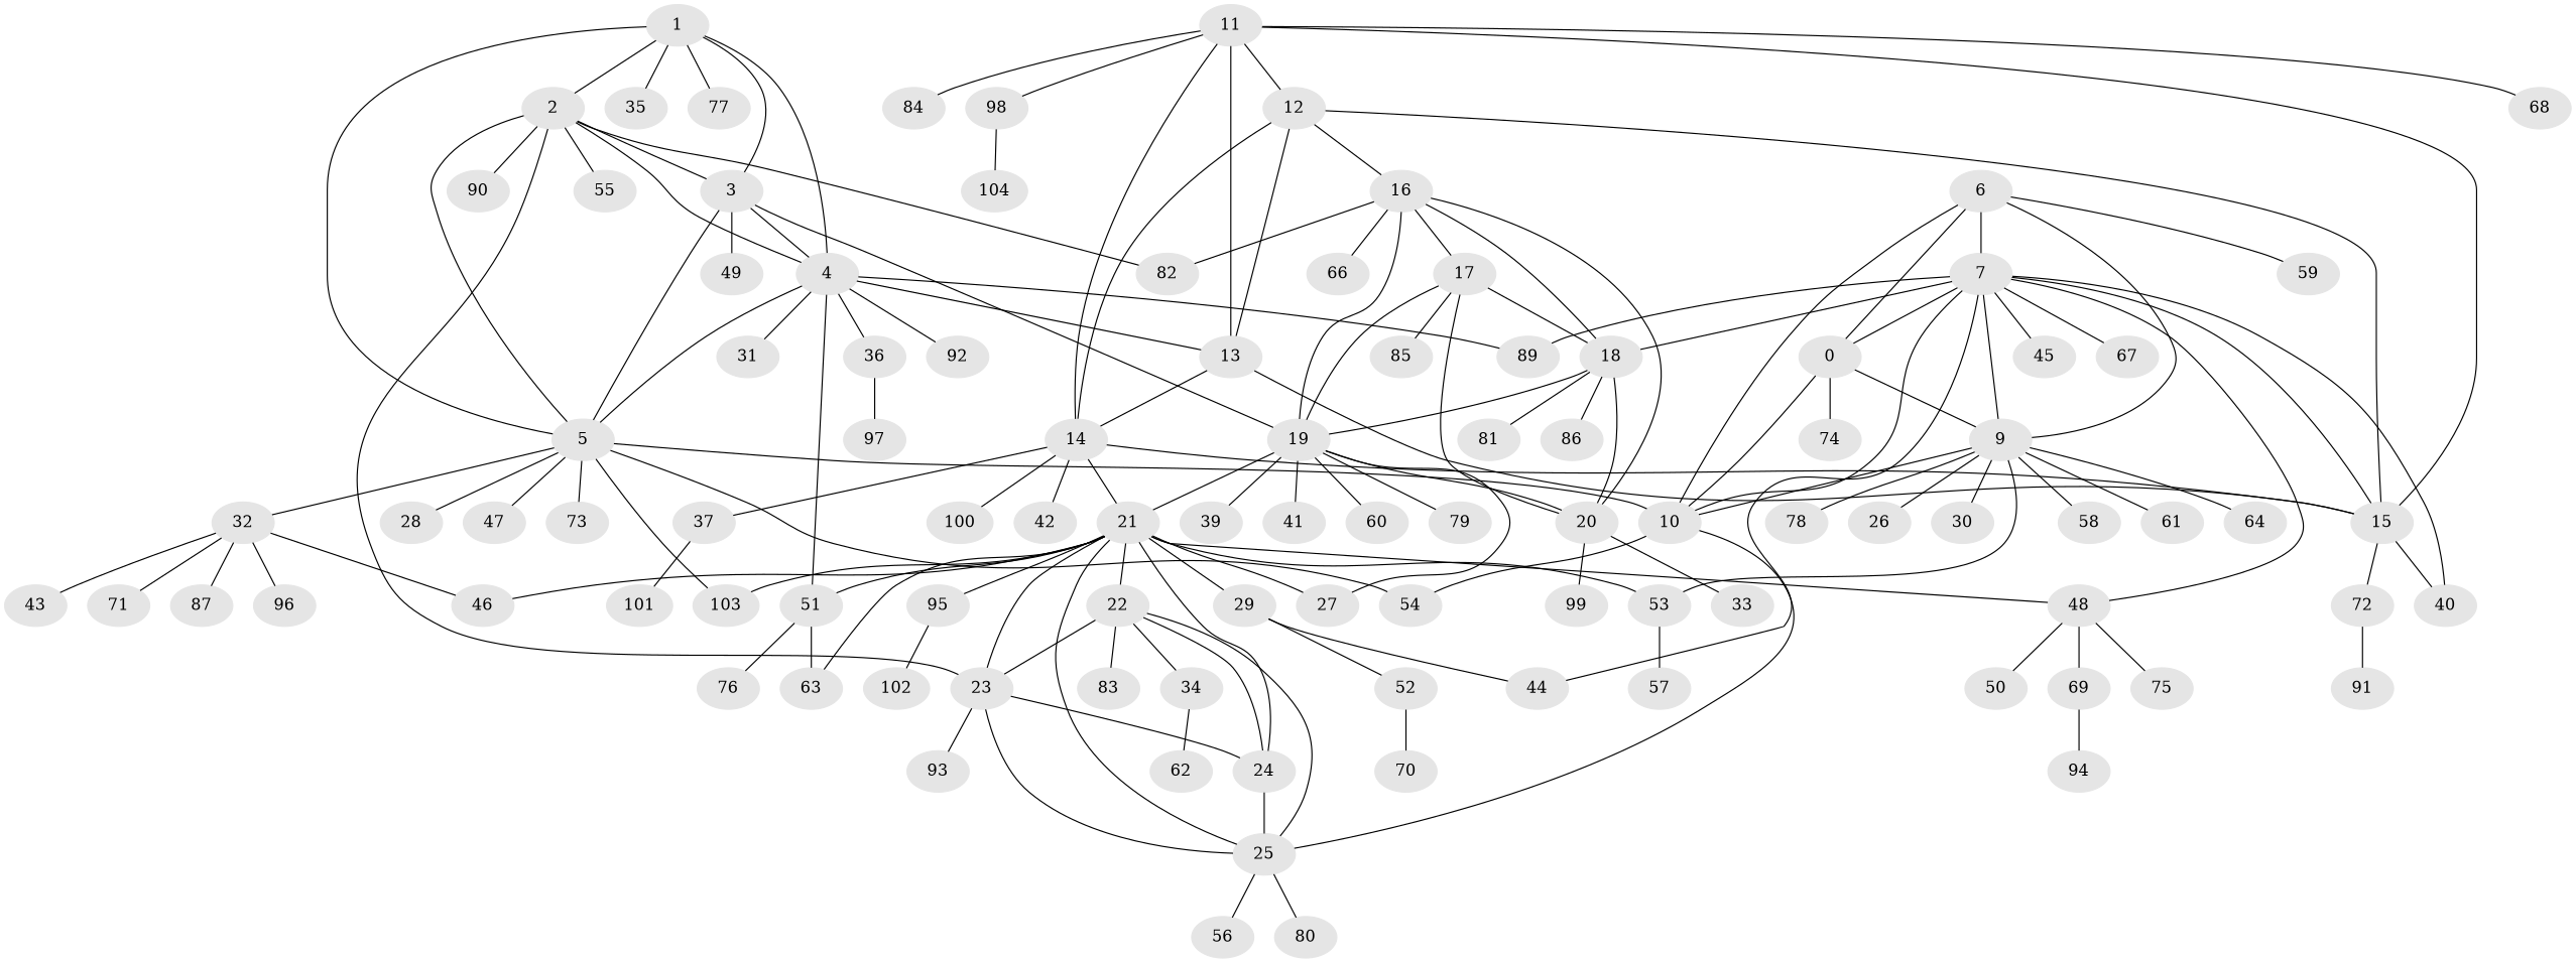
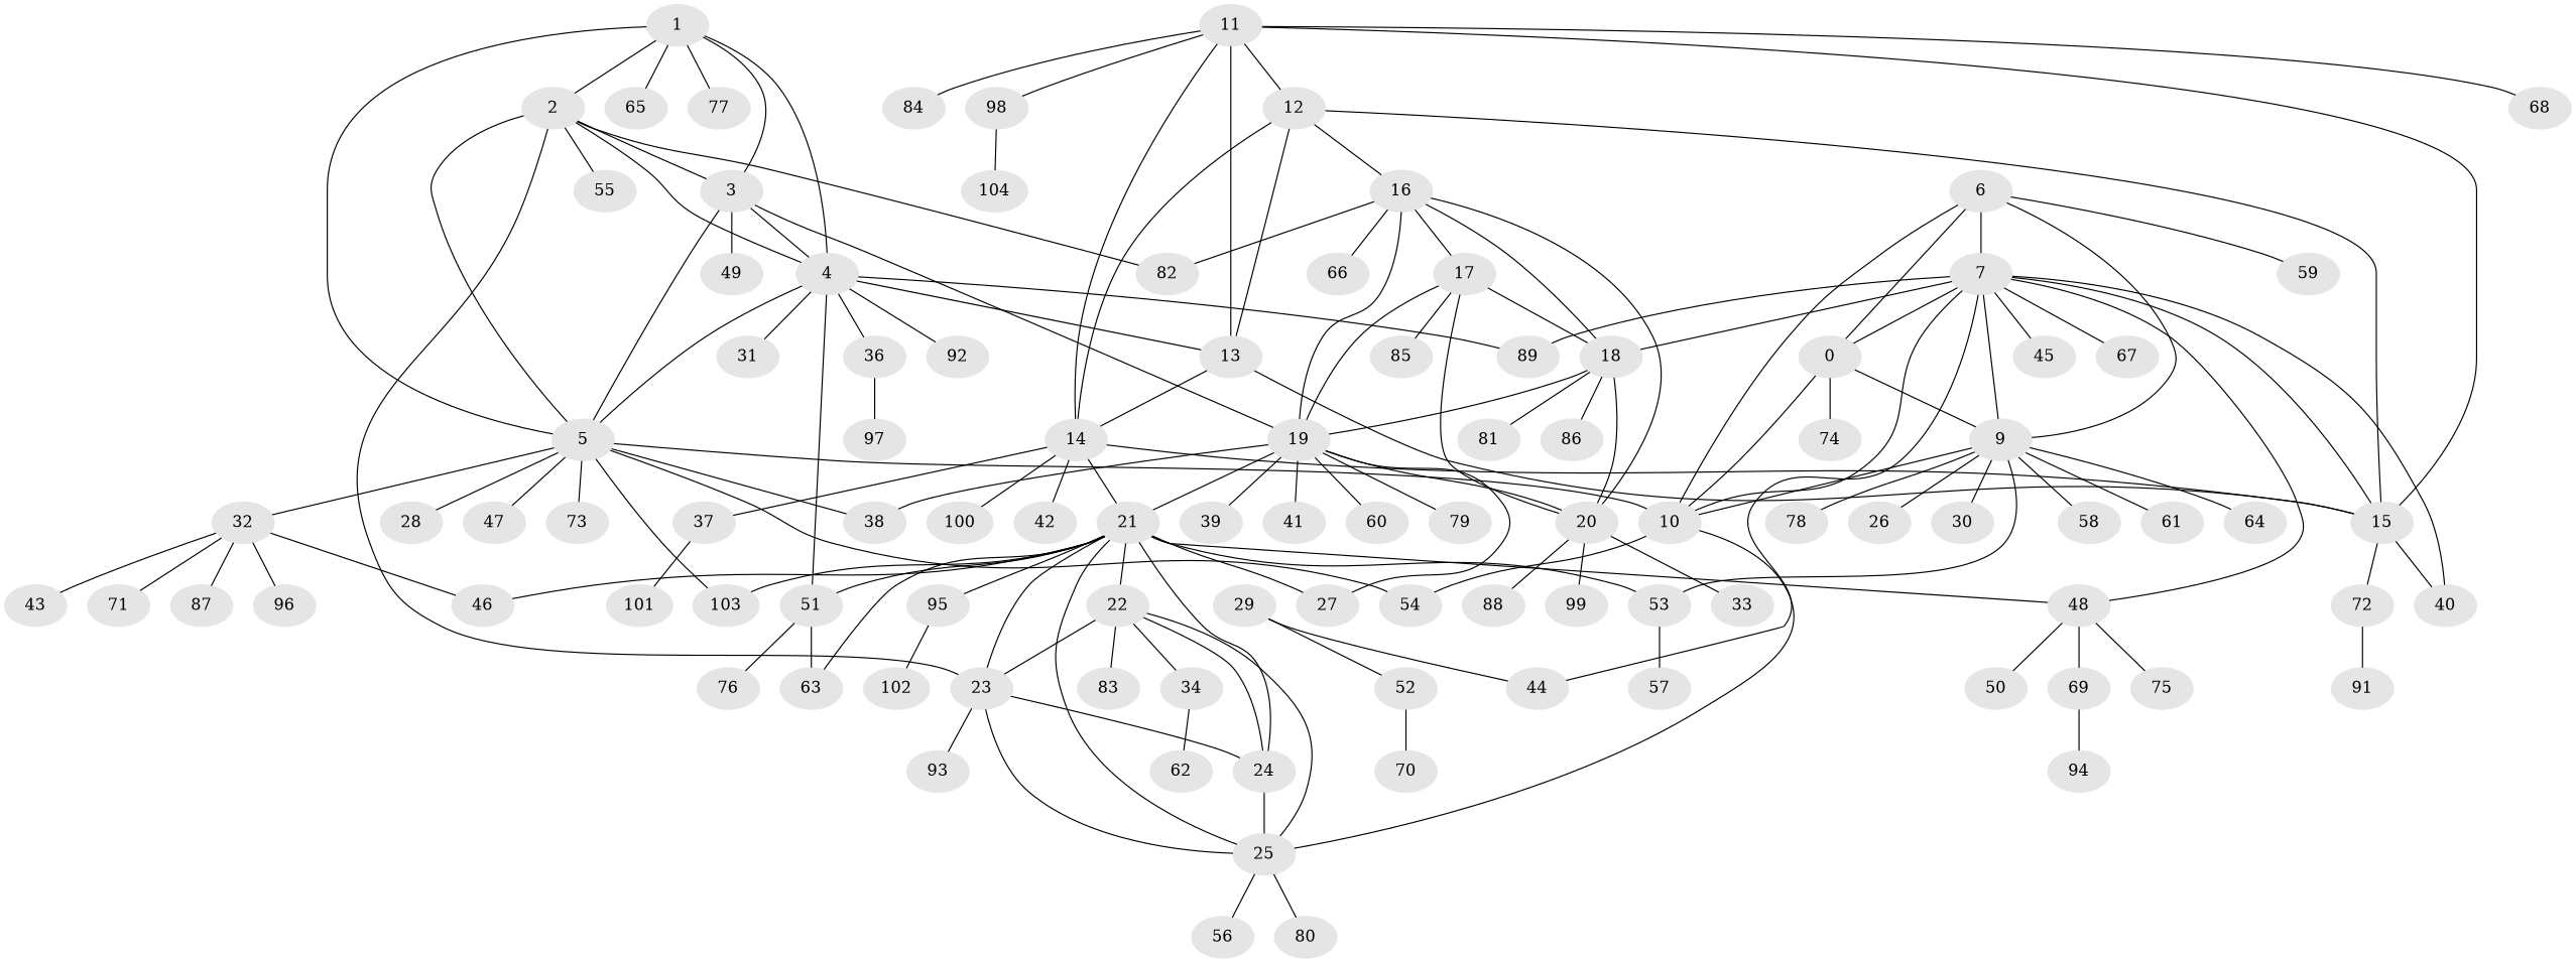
  graph {
    node [color=gray90 style=filled]
    1
    2
    3
    4
    5
-   65 [label=35]
+   65
    77
    23
    55
    82
-   90
    19
    49
    13
    31
    36
    51
    89
    92
    10
    28
    32
+   38
    47
    54
    73
    103
    25
    24
    93
    21
    20
    27
    39
    41
    60
    79
    15
    14
    97
    63
    76
    46
    43
    71
    87
    96
    6
    7
    n50 [label=0]
    9
    59
    18
    40
    44
    45
    48
    67
    74
    26
    30
    53
    58
    61
    64
    78
    72
    81
    86
    50
    69
    75
    57
    56
    80
    11
    12
    68
    84
    98
    16
    37
    42
    100
    104
    17
    66
    22
    29
    95
    101
    91
    85
    33
+   88
    99
    34
    83
    52
    102
    62
    70
    94
    1 -- 2
    1 -- 3
    1 -- 4
    1 -- 5
    1 -- 65
    1 -- 77
    2 -- 3
    2 -- 4
    2 -- 5
    2 -- 23
    2 -- 55
    2 -- 82
-   2 -- 90
    3 -- 4
    3 -- 5
    3 -- 19
    3 -- 49
    4 -- 5
    4 -- 13
    4 -- 31
    4 -- 36
    4 -- 51
    4 -- 89
    4 -- 92
    5 -- 10
    5 -- 28
    5 -- 32
+   5 -- 38
    5 -- 47
    5 -- 54
    5 -- 73
    5 -- 103
    23 -- 25
    23 -- 24
    23 -- 93
+   19 -- 38
    19 -- 21
    19 -- 20
    19 -- 27
    19 -- 39
    19 -- 41
    19 -- 60
    19 -- 79
    13 -- 15
    13 -- 14
    36 -- 97
    51 -- 63
    51 -- 76
    10 -- 54
    10 -- 25
    32 -- 46
    32 -- 43
    32 -- 71
    32 -- 87
    32 -- 96
    25 -- 56
    25 -- 80
    24 -- 25
    21 -- 23
    21 -- 51
    21 -- 103
    21 -- 25
    21 -- 24
    21 -- 27
    21 -- 63
    21 -- 46
    21 -- 48
    21 -- 53
    21 -- 22
-   21 -- 29
    21 -- 95
    20 -- 33
+   20 -- 88
    20 -- 99
    15 -- 40
    15 -- 72
    14 -- 21
    14 -- 15
    14 -- 37
    14 -- 42
    14 -- 100
    6 -- 10
    6 -- 7
    6 -- n50
    6 -- 9
    6 -- 59
    7 -- 89
    7 -- 10
    7 -- 15
    7 -- n50
    7 -- 9
    7 -- 18
    7 -- 40
    7 -- 44
    7 -- 45
    7 -- 48
    7 -- 67
    n50 -- 10
    n50 -- 9
    n50 -- 74
    9 -- 10
    9 -- 26
    9 -- 30
    9 -- 53
    9 -- 58
    9 -- 61
    9 -- 64
    9 -- 78
    18 -- 19
    18 -- 20
    18 -- 81
    18 -- 86
    48 -- 50
    48 -- 69
    48 -- 75
    53 -- 57
    72 -- 91
    69 -- 94
    11 -- 13
    11 -- 15
    11 -- 14
    11 -- 12
    11 -- 68
    11 -- 84
    11 -- 98
    12 -- 13
    12 -- 15
    12 -- 14
    12 -- 16
    98 -- 104
    16 -- 82
    16 -- 19
    16 -- 20
    16 -- 18
    16 -- 17
    16 -- 66
    37 -- 101
    17 -- 19
    17 -- 20
    17 -- 18
    17 -- 85
    22 -- 23
    22 -- 25
    22 -- 24
    22 -- 34
    22 -- 83
    29 -- 44
    29 -- 52
    95 -- 102
    34 -- 62
    52 -- 70
  }
